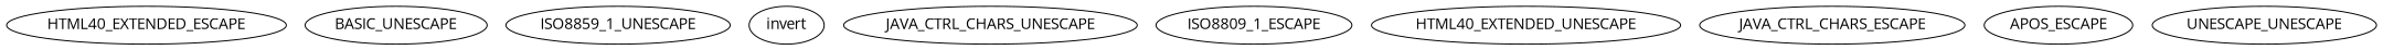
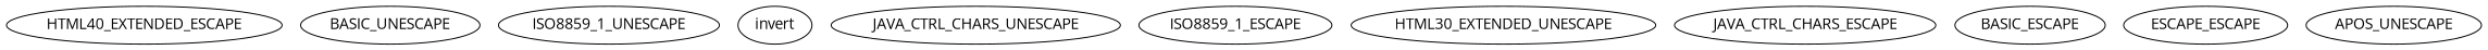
  digraph {
    fontname="Open Sans"
    node [fontname="Open Sans"]
    HTML40_EXTENDED_ESCAPE
    BASIC_UNESCAPE
    ISO8859_1_UNESCAPE
    invert
    JAVA_CTRL_CHARS_UNESCAPE
-   ISO8859_1_ESCAPE [label=ISO8809_1_ESCAPE]
-   HTML40_EXTENDED_UNESCAPE
+   ISO8859_1_ESCAPE
+   HTML40_EXTENDED_UNESCAPE [label=HTML30_EXTENDED_UNESCAPE]
    JAVA_CTRL_CHARS_ESCAPE
-   APOS_ESCAPE
-   APOS_UNESCAPE [label=UNESCAPE_UNESCAPE]
+   BASIC_ESCAPE
+   APOS_ESCAPE [label=ESCAPE_ESCAPE]
+   APOS_UNESCAPE
  }
